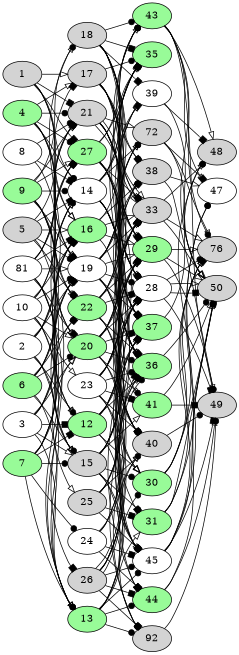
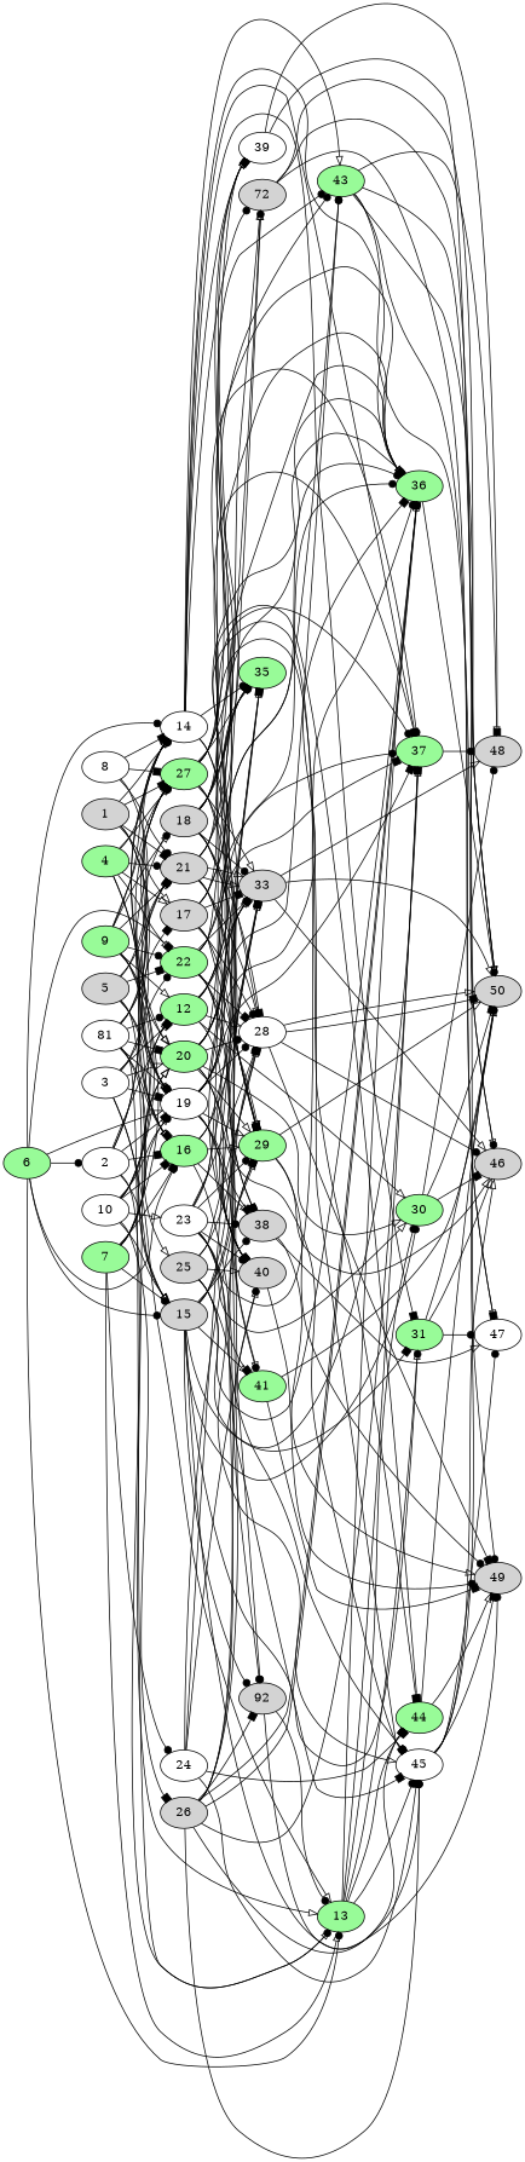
  digraph {
    rankdir=LR
    node [alpha=0.01 fillcolor=palegreen style=filled]
    edge [arrowhead=dot]
    1 [alpha=0.13 expect_size=11413504 fillcolor=lightgrey]
    14 [alpha=0.18 expect_size=18536448 fillcolor=white]
    16 [alpha=0.18 expect_size=26738688]
    17 [alpha=0.13 expect_size=41585664 fillcolor=lightgrey]
    19 [alpha=0.13 expect_size=22479872 fillcolor=white]
    21 [alpha=0.05 expect_size=21437440 fillcolor=lightgrey]
    27 [alpha=0.20 expect_size=33058816]
    35 [alpha=0.20 expect_size=12435456]
    36 [alpha=0.15 expect_size=14997504]
    37 [alpha=0.06 expect_size=14702592]
    31 [alpha=0.03 expect_size=45488128]
    n12 [alpha=0.07 expect_size=9517056 fillcolor=lightgrey label=72]
    39 [alpha=0.08 expect_size=14228480 fillcolor=white]
    40 [alpha=0.11 expect_size=17320960 fillcolor=lightgrey]
    41 [expect_size=29641728]
    43 [expect_size=5411840]
    33 [alpha=0.07 expect_size=44810240 fillcolor=lightgrey]
    n18 [expect_size=36319232 fillcolor=lightgrey label=92]
    29 [expect_size=21838848]
    38 [alpha=0.14 expect_size=13972480 fillcolor=lightgrey]
    28 [alpha=0.00 expect_size=16956416 fillcolor=white]
    45 [alpha=0.17 expect_size=7577600 fillcolor=white]
    44 [alpha=0.14 expect_size=22856704]
    50 [alpha=0.16 expect_size=16556032 fillcolor=lightgrey]
    48 [alpha=0.15 expect_size=12063744 fillcolor=lightgrey]
-   46 [alpha=0.13 expect_size=7473152 fillcolor=lightgrey label=76]
+   46 [alpha=0.13 expect_size=7473152 fillcolor=lightgrey]
    47 [alpha=0.02 expect_size=44040192 fillcolor=white]
    49 [alpha=0.16 expect_size=44343296 fillcolor=lightgrey]
    2 [alpha=0.10 expect_size=11938816 fillcolor=white]
    12 [alpha=0.09 expect_size=20486144]
    13 [alpha=0.12 expect_size=43995136]
    15 [alpha=0.03 expect_size=5955584 fillcolor=lightgrey]
    18 [alpha=0.02 expect_size=43668480 fillcolor=lightgrey]
    30 [alpha=0.05 expect_size=51651584]
    3 [alpha=0.09 expect_size=45395968 fillcolor=white]
    20 [alpha=0.17 expect_size=24521728]
    22 [alpha=0.15 expect_size=31320064]
    4 [alpha=0.15 expect_size=39892992]
    5 [alpha=0.09 expect_size=40819712 fillcolor=lightgrey]
    6 [alpha=0.06 expect_size=9484288]
    7 [expect_size=7663616]
    24 [alpha=0.04 expect_size=33870848 fillcolor=white]
    8 [alpha=0.11 expect_size=6664192 fillcolor=white]
    9 [expect_size=7092224]
    10 [alpha=0.19 expect_size=11633664 fillcolor=white]
    23 [alpha=0.02 expect_size=51600384 fillcolor=white]
    26 [alpha=0.20 expect_size=38044672 fillcolor=lightgrey]
    n48 [alpha=0.04 expect_size=37558272 fillcolor=white label=81]
    25 [expect_size=29819904 fillcolor=lightgrey]
    1 -> 14
    1 -> 16 [arrowhead=onormal]
    1 -> 17 [arrowhead=onormal]
    1 -> 19 [arrowhead=box]
    1 -> 21 [arrowhead=box]
    1 -> 27 [arrowhead=box]
    14 -> 35
    14 -> 36
    14 -> 37 [arrowhead=box]
    14 -> 31 [arrowhead=box]
    14 -> n12
    14 -> 39 [arrowhead=onormal]
    14 -> 40
    14 -> 41
    14 -> 43 [arrowhead=onormal]
    16 -> 35 [arrowhead=box]
    16 -> 33 [arrowhead=onormal]
    16 -> n18
    16 -> 29 [arrowhead=onormal]
    16 -> 38 [arrowhead=onormal]
    17 -> 35
    17 -> 36 [arrowhead=onormal]
    17 -> 33 [arrowhead=box]
    17 -> 29 [arrowhead=onormal]
    17 -> 38
    17 -> 28
    17 -> 45
    19 -> 35 [arrowhead=onormal]
    19 -> 36 [arrowhead=box]
    19 -> 37 [arrowhead=box]
-   19 -> n12 [arrowhead=onormal]
    19 -> 40 [arrowhead=box]
    19 -> 43
    19 -> 33 [arrowhead=onormal]
    19 -> 29 [arrowhead=onormal]
    19 -> 38 [arrowhead=box]
    19 -> 28
    19 -> 45
    21 -> 36
    21 -> 37
    21 -> n12 [arrowhead=onormal]
    21 -> 40
    21 -> 33 [arrowhead=onormal]
    21 -> 33 [arrowhead=onormal]
    21 -> 29 [arrowhead=box]
    21 -> 28 [arrowhead=onormal]
    27 -> 35
    27 -> 36 [arrowhead=onormal]
    27 -> 37
    27 -> 43
    27 -> 33 [arrowhead=onormal]
    27 -> 29 [arrowhead=box]
    27 -> 28
    27 -> 44 [arrowhead=box]
    36 -> 50
    37 -> 48
    31 -> 50
    31 -> 46 [arrowhead=onormal]
    31 -> 47
    n12 -> 50 [arrowhead=onormal]
    n12 -> 46 [arrowhead=onormal]
    n12 -> 47 [arrowhead=onormal]
    39 -> 50 [arrowhead=onormal]
    39 -> 48 [arrowhead=box]
    40 -> 49
    41 -> 50 [arrowhead=onormal]
    41 -> 49 [arrowhead=box]
    43 -> 50 [arrowhead=onormal]
    43 -> 48 [arrowhead=onormal]
    43 -> 46
    43 -> 47 [arrowhead=box]
    43 -> 49
    33 -> 50 [arrowhead=onormal]
    33 -> 48 [arrowhead=onormal]
    33 -> 46 [arrowhead=onormal]
    n18 -> 49
    29 -> 50 [arrowhead=onormal]
    29 -> 46 [arrowhead=onormal]
    29 -> 49
    38 -> 47 [arrowhead=onormal]
    38 -> 49 [arrowhead=onormal]
    28 -> 50 [arrowhead=box]
    28 -> 50 [arrowhead=onormal]
    28 -> 46
    28 -> 49 [arrowhead=box]
    45 -> 50
    45 -> 46 [arrowhead=onormal]
    45 -> 47
    45 -> 49 [arrowhead=box]
    44 -> 50 [arrowhead=onormal]
    44 -> 49 [arrowhead=onormal]
    2 -> 14 [arrowhead=onormal]
    2 -> 16 [arrowhead=box]
    2 -> 19 [arrowhead=box]
    2 -> 12 [arrowhead=onormal]
    2 -> 13 [arrowhead=onormal]
    2 -> 15 [arrowhead=onormal]
    2 -> 18
    12 -> 35 [arrowhead=box]
    12 -> 36
    12 -> 37
    12 -> 33 [arrowhead=box]
    12 -> 28 [arrowhead=onormal]
    12 -> 45 [arrowhead=box]
    12 -> 30 [arrowhead=onormal]
    13 -> 36 [arrowhead=onormal]
    13 -> 37 [arrowhead=box]
    13 -> 31 [arrowhead=onormal]
-   13 -> n18
+   n18 -> 13
    13 -> 45
    13 -> 44
    13 -> 30
    15 -> 35 [arrowhead=box]
    15 -> 37 [arrowhead=onormal]
    15 -> 31
    15 -> 41 [arrowhead=onormal]
    15 -> n18
    15 -> 29 [arrowhead=onormal]
    15 -> 38
-   15 -> 28 [arrowhead=box]
+   15 -> 28 [arrowhead=onormal]
    15 -> 45
    15 -> 30
    18 -> 35 [arrowhead=box]
    18 -> 36 [arrowhead=box]
    18 -> 37 [arrowhead=box]
    18 -> 39 [arrowhead=box]
    18 -> 43
    18 -> 33
    18 -> 29 [arrowhead=box]
    18 -> 38 [arrowhead=box]
    18 -> 28 [arrowhead=box]
    18 -> 44 [arrowhead=box]
    30 -> 50 [arrowhead=box]
    30 -> 48
    30 -> 46 [arrowhead=box]
    3 -> 19 [arrowhead=box]
    3 -> 27 [arrowhead=box]
    3 -> 12 [arrowhead=box]
    3 -> 13 [arrowhead=onormal]
    3 -> 15 [arrowhead=onormal]
    3 -> 20 [arrowhead=onormal]
    3 -> 22
    20 -> 36
    20 -> 37 [arrowhead=box]
    20 -> n12 [arrowhead=onormal]
    20 -> 40
    20 -> 41 [arrowhead=onormal]
    20 -> 43
    20 -> 33
    20 -> 29 [arrowhead=onormal]
    20 -> 28
    20 -> 30 [arrowhead=onormal]
    22 -> 36 [arrowhead=onormal]
    22 -> n12
    22 -> 39 [arrowhead=onormal]
    22 -> 40 [arrowhead=box]
    22 -> 33
    22 -> n18
    22 -> 29 [arrowhead=onormal]
    22 -> 28 [arrowhead=box]
    4 -> 14
    4 -> 16 [arrowhead=onormal]
    4 -> 17 [arrowhead=onormal]
    4 -> 19
    4 -> 21
    4 -> 27
    4 -> 22 [arrowhead=onormal]
    5 -> 14 [arrowhead=box]
    5 -> 16 [arrowhead=onormal]
    5 -> 19
    5 -> 21
    5 -> 13 [arrowhead=onormal]
    5 -> 22 [arrowhead=box]
    6 -> 14
    6 -> 16
    6 -> 19 [arrowhead=onormal]
    6 -> 13
    6 -> 15
-   6 -> 20
+   6 -> 2
    6 -> 22 [arrowhead=box]
    7 -> 14 [arrowhead=onormal]
    7 -> 16 [arrowhead=box]
    7 -> 19 [arrowhead=onormal]
    7 -> 12 [arrowhead=box]
    7 -> 13 [arrowhead=onormal]
    7 -> 15
    7 -> 20 [arrowhead=onormal]
    7 -> 24
    24 -> 40 [arrowhead=onormal]
    24 -> 33 [arrowhead=box]
    24 -> 29
    24 -> 45 [arrowhead=box]
    24 -> 44 [arrowhead=box]
    8 -> 14 [arrowhead=box]
    8 -> 21
+   8 -> 27 [arrowhead=box]
    8 -> 20 [arrowhead=onormal]
    9 -> 14
    9 -> 19 [arrowhead=onormal]
    9 -> 21 [arrowhead=onormal]
    9 -> 27 [arrowhead=onormal]
    9 -> 12 [arrowhead=onormal]
    9 -> 15 [arrowhead=onormal]
    9 -> 18 [arrowhead=onormal]
    9 -> 20 [arrowhead=onormal]
    9 -> 22
    10 -> 16 [arrowhead=box]
    10 -> 19
    10 -> 21 [arrowhead=box]
    10 -> 27
    10 -> 15 [arrowhead=onormal]
    10 -> 20 [arrowhead=onormal]
    10 -> 23 [arrowhead=onormal]
    10 -> 26 [arrowhead=box]
    23 -> 36
    23 -> 39 [arrowhead=box]
    23 -> 40
    23 -> 41 [arrowhead=box]
    23 -> 33
    23 -> 29
    23 -> 38
    23 -> 28
    23 -> 45 [arrowhead=onormal]
    23 -> 30 [arrowhead=onormal]
    26 -> 36
    26 -> 36 [arrowhead=box]
    26 -> 37 [arrowhead=box]
    26 -> 40
    26 -> n18 [arrowhead=box]
    26 -> 29 [arrowhead=box]
    26 -> 28 [arrowhead=box]
    26 -> 45
    26 -> 44 [arrowhead=box]
    n48 -> 16 [arrowhead=box]
    n48 -> 17 [arrowhead=box]
    n48 -> 19 [arrowhead=onormal]
    n48 -> 21 [arrowhead=box]
    n48 -> 27 [arrowhead=box]
    n48 -> 12
    n48 -> 13
    n48 -> 20 [arrowhead=box]
    n48 -> 25 [arrowhead=onormal]
    25 -> 36
    25 -> 31 [arrowhead=box]
    25 -> 40 [arrowhead=onormal]
    25 -> 33 [arrowhead=box]
    25 -> 28 [arrowhead=box]
    25 -> 45 [arrowhead=box]
  }
